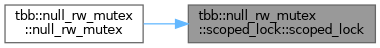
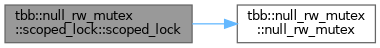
  digraph {
    rankdir=LR
    node [fontname=Helvetica fontsize=10 shape=box style=filled]
    n1 [color=gray40 fillcolor=grey60 fontcolor=black height=0.2 label="tbb::null_rw_mutex\l::scoped_lock::scoped_lock" width=0.4]
    n2 [color=grey40 fillcolor=white height=0.2 label="tbb::null_rw_mutex\l::null_rw_mutex" width=0.4]
-   n2 -> n1 [color=steelblue1 fontname=Helvetica fontsize=10 labelfontname=Helvetica labelfontsize=10 style=solid]
+   n1 -> n2 [color=steelblue1 fontname=Helvetica fontsize=10 labelfontname=Helvetica labelfontsize=10 style=solid]
  }
